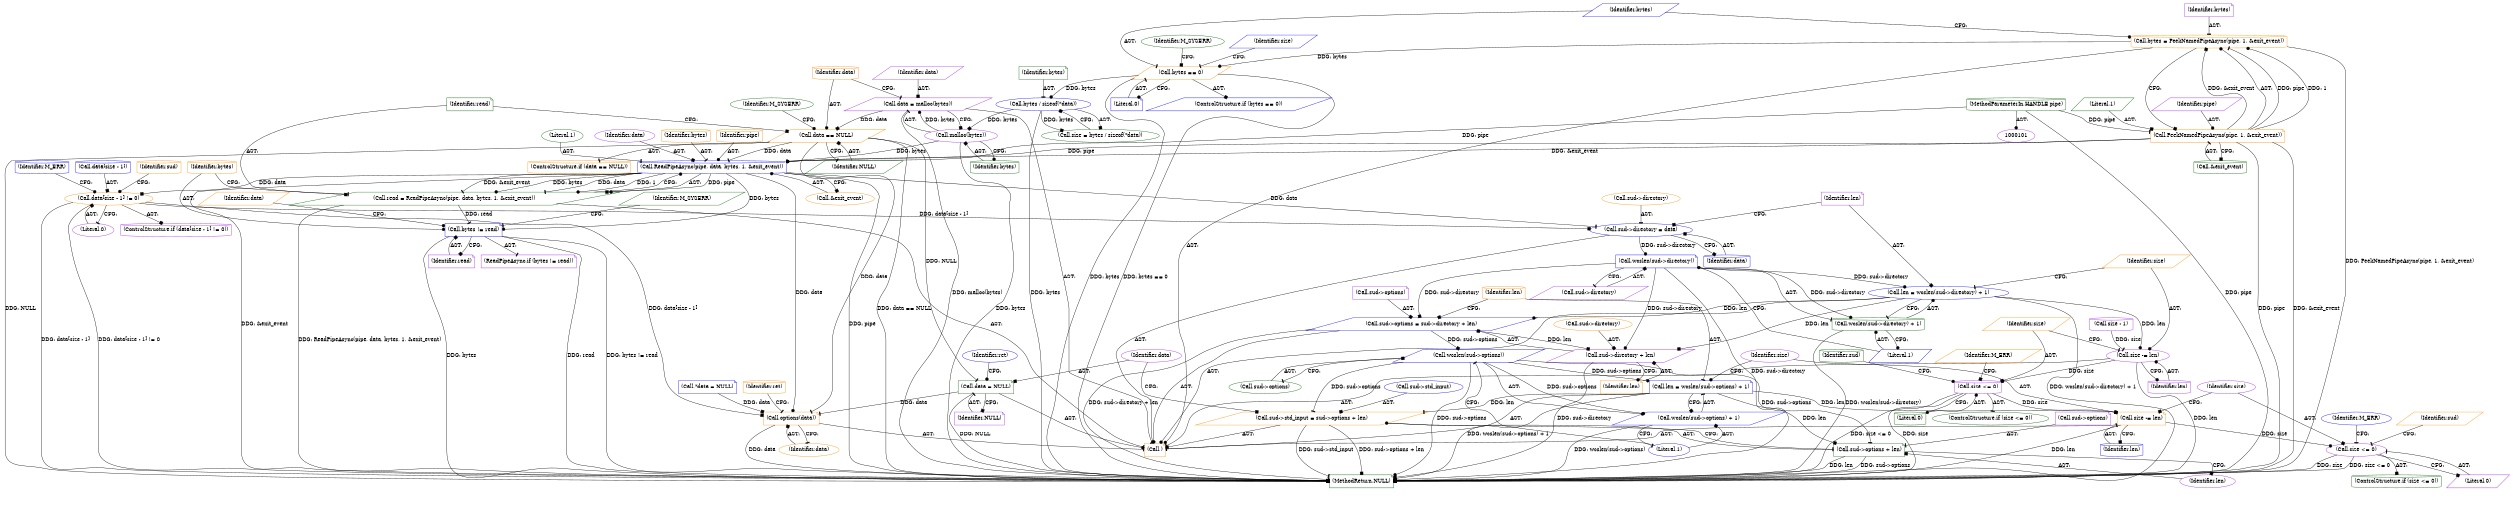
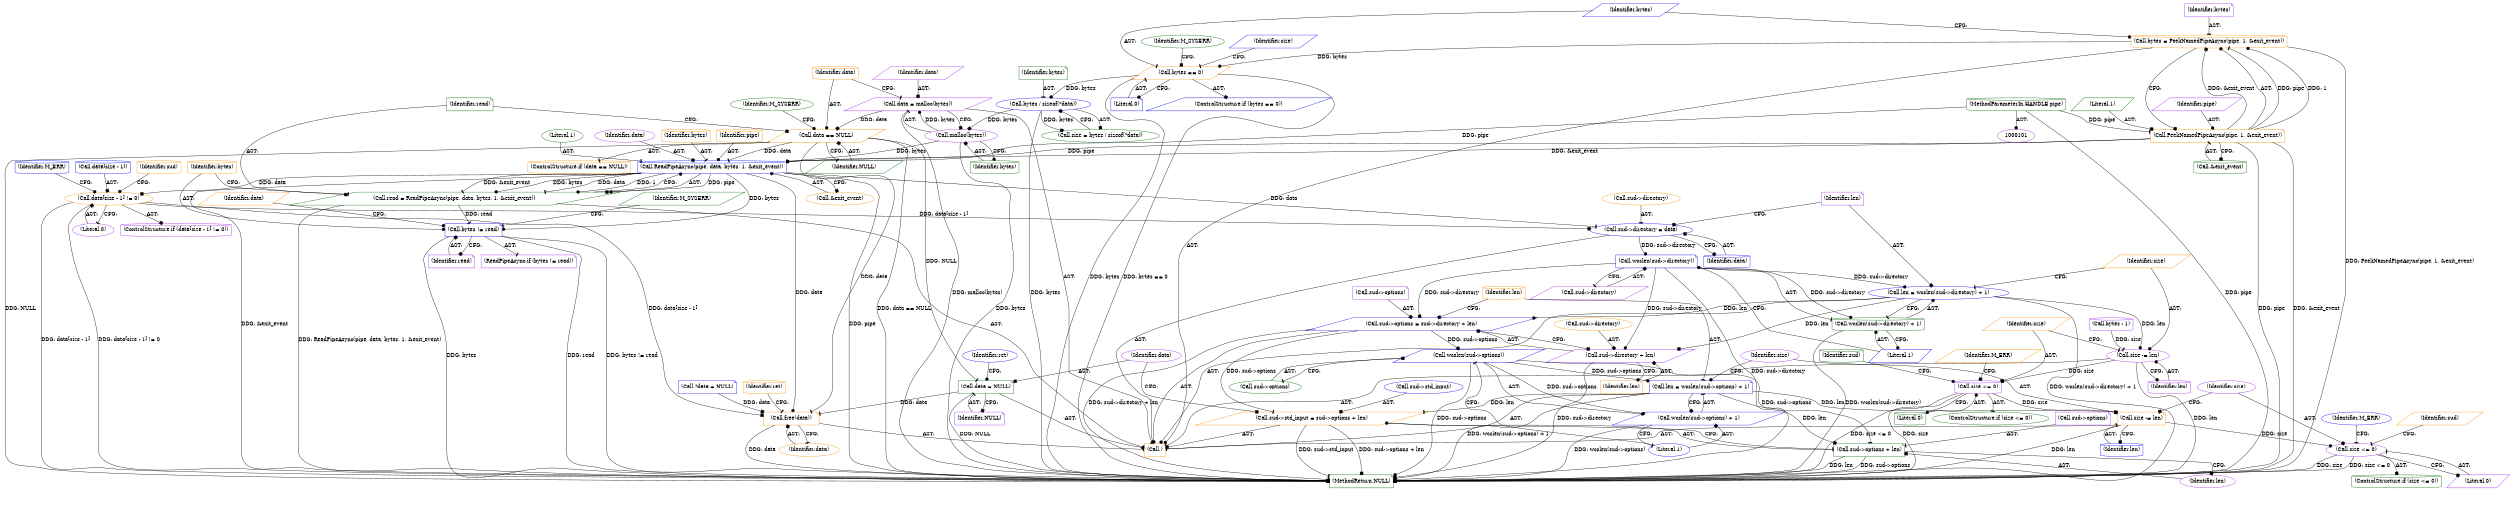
  digraph {
    node [color=purple shape=ellipse]
    edge [arrowhead=box]
    n1 [label="(Call,data = malloc(bytes))" shape=parallelogram]
    n2 [label="(Call,malloc(bytes))"]
    n3 [color=darkorange label="(Call,data == NULL)" shape=parallelogram]
    n4 [color=darkgreen label="(MethodReturn,NULL)" shape=note]
    n5 [color=darkorange label="(Call,)" shape=note]
    n6 [color=blue label="(Call,ReadPipeAsync(pipe, data, bytes, 1, &exit_event))" shape=cylinder]
    n7 [color=darkgreen label="(Identifier,bytes)" shape=cylinder]
-   n8 [color=darkorange label="(Call,options(data))" shape=note]
+   n8 [color=darkorange label="(Call,free(data))" shape=note]
    n9 [color=darkgreen label="(Call,data = NULL)" shape=note]
    n10 [color=darkgreen label="(Identifier,NULL)" shape=parallelogram]
    n11 [color=darkorange label="(ControlStructure,if (data == NULL))" shape=cylinder]
    n12 [color=darkgreen label="(Call,read = ReadPipeAsync(pipe, data, bytes, 1, &exit_event))" shape=parallelogram]
    n13 [color=blue label="(Call,bytes != read)" shape=note]
    n14 [color=darkorange label="(Call,data[size - 1] != 0)"]
    n15 [color=blue label="(Call,sud->directory = data)"]
    n16 [color=darkorange label="(Call,&exit_event)"]
    n17 [color=blue label="(Call,bytes / sizeof(*data))"]
    n18 [color=darkgreen label="(Call,size = bytes / sizeof(*data))"]
    n19 [color=darkorange label="(Call,bytes == 0)" shape=parallelogram]
    n20 [color=blue label="(Literal,0)" shape=note]
    n21 [color=blue label="(ControlStructure,if (bytes == 0))" shape=parallelogram]
    n22 [color=darkorange label="(Call,bytes = PeekNamedPipeAsync(pipe, 1, &exit_event))" shape=cylinder]
    n23 [color=darkorange label="(Call,PeekNamedPipeAsync(pipe, 1, &exit_event))" shape=note]
    n24 [color=darkgreen label="(Call,&exit_event)" shape=cylinder]
    n25 [color=darkgreen label="(MethodParameterIn,HANDLE pipe)" shape=cylinder]
    1000101
    n27 [color=darkorange label="(Identifier,data)"]
    n28 [label="(Identifier,NULL)" shape=note]
    n29 [label="(ReadPipeAsync,if (bytes != read))" shape=note]
    n30 [label="(Identifier,read)" shape=note]
    n31 [label="(Literal,0)"]
    n32 [label="(ControlStructure,if (data[size - 1] != 0))" shape=cylinder]
    n33 [color=blue label="(Call,wcslen(sud->directory))" shape=note]
    n34 [color=blue label="(Identifier,data)" shape=cylinder]
    n35 [color=blue label="(Call,len = wcslen(sud->directory) + 1)"]
    n36 [color=blue label="(Call,sud->options = sud->directory + len)" shape=parallelogram]
    n37 [label="(Call,sud->directory + len)" shape=parallelogram]
    n38 [color=darkgreen label="(Call,wcslen(sud->directory) + 1)" shape=cylinder]
    n39 [label="(Call,sud->directory)" shape=parallelogram]
    n40 [label="(Call,size -= len)"]
    n41 [color=blue label="(Call,wcslen(sud->options))" shape=parallelogram]
    n42 [color=darkorange label="(Identifier,len)" shape=note]
    n43 [color=blue label="(Literal,1)" shape=parallelogram]
    n44 [label="(Call,size <= 0)" shape=cylinder]
    n45 [label="(Identifier,len)" shape=cylinder]
    n46 [color=darkorange label="(Call,size -= len)" shape=note]
    n47 [color=darkgreen label="(Literal,0)" shape=cylinder]
    n48 [color=darkgreen label="(ControlStructure,if (size <= 0))"]
    n49 [label="(Call,size <= 0)"]
    n50 [color=blue label="(Identifier,len)" shape=cylinder]
    n51 [label="(Literal,0)" shape=parallelogram]
    n52 [color=darkgreen label="(ControlStructure,if (size <= 0))" shape=cylinder]
    n53 [color=blue label="(Call,len = wcslen(sud->options) + 1)" shape=note]
    n54 [color=darkorange label="(Call,sud->std_input = sud->options + len)" shape=parallelogram]
    n55 [color=darkgreen label="(Call,sud->options + len)" shape=note]
    n56 [color=blue label="(Call,wcslen(sud->options) + 1)" shape=parallelogram]
    n57 [color=darkgreen label="(Call,sud->options)"]
    n58 [label="(Identifier,len)"]
    n59 [color=blue label="(Literal,1)"]
    n60 [color=darkorange label="(Identifier,data)" shape=parallelogram]
    n61 [color=blue label="(Identifier,M_ERR)" shape=cylinder]
    n62 [color=blue label="(Identifier,bytes)" shape=parallelogram]
    n63 [color=blue label="(Call,sud->std_input)"]
    n64 [label="(Identifier,size)"]
    n65 [color=darkorange label="(Identifier,size)" shape=parallelogram]
    n66 [label="(Call,sud->options)" shape=note]
    n67 [color=darkorange label="(Identifier,pipe)" shape=cylinder]
    n68 [color=darkgreen label="(Identifier,M_SYSERR)"]
    n69 [color=blue label="(Call,data[size - 1])" shape=cylinder]
    n70 [color=darkorange label="(Identifier,bytes)" shape=cylinder]
    n71 [color=blue label="(Identifier,ret)"]
    n72 [color=darkorange label="(Identifier,M_ERR)" shape=parallelogram]
    n73 [color=darkorange label="(Call,sud->directory)"]
    n74 [label="(Identifier,data)"]
    n75 [color=darkorange label="(Identifier,size)" shape=parallelogram]
    n76 [color=darkorange label="(Identifier,sud)" shape=cylinder]
    n77 [label="(Identifier,bytes)" shape=note]
    n78 [color=darkgreen label="(Literal,1)"]
    n79 [color=darkgreen label="(Identifier,bytes)" shape=note]
    n80 [color=darkorange label="(Call,sud->directory)"]
    n81 [color=darkgreen label="(Identifier,read)" shape=note]
    n82 [color=darkorange label="(Identifier,ret)" shape=cylinder]
    n83 [label="(Identifier,data)"]
    n84 [color=darkgreen label="(Identifier,M_SYSERR)"]
    n85 [color=blue label="(Identifier,size)" shape=parallelogram]
    n86 [color=blue label="(Identifier,M_ERR)"]
    n87 [color=darkorange label="(Identifier,bytes)" shape=cylinder]
    n88 [color=darkorange label="(Identifier,data)" shape=cylinder]
    n89 [label="(Call,sud->options)" shape=note]
    n90 [color=blue label="(Call,*data = NULL)" shape=note]
    n91 [color=darkorange label="(Identifier,sud)" shape=parallelogram]
    n92 [color=darkorange label="(Identifier,len)" shape=cylinder]
    n93 [color=darkgreen label="(Identifier,sud)" shape=cylinder]
-   n94 [label="(Call,size - 1)" shape=cylinder]
+   n94 [label="(Call,bytes - 1)" shape=cylinder]
    n95 [label="(Identifier,size)"]
    n96 [color=darkgreen label="(Literal,1)" shape=parallelogram]
    n97 [label="(Identifier,data)" shape=parallelogram]
    n98 [label="(Identifier,pipe)" shape=parallelogram]
    n99 [color=darkgreen label="(Identifier,M_SYSERR)" shape=parallelogram]
    n100 [label="(Identifier,len)" shape=note]
    n1 -> n2 [label="CFG: "]
    n1 -> n3 [label="DDG: data"]
    n1 -> n4 [label="DDG: malloc(bytes)"]
    n1 -> n5 [arrowhead=tee label="AST: "]
    n2 -> n1 [arrowhead=tee label="AST: "]
    n2 -> n1 [arrowhead=dot label="DDG: bytes"]
    n2 -> n4 [label="DDG: bytes"]
    n2 -> n6 [arrowhead=tee label="DDG: bytes"]
    n2 -> n7 [arrowhead=dot label="CFG: "]
    n3 -> n4 [arrowhead=dot label="DDG: NULL"]
    n3 -> n4 [arrowhead=dot label="DDG: data == NULL"]
    n3 -> n6 [arrowhead=tee label="DDG: data"]
    n3 -> n8 [arrowhead=tee label="DDG: data"]
    n3 -> n9 [arrowhead=tee label="DDG: NULL"]
    n3 -> n10 [arrowhead=tee label="CFG: "]
    n3 -> n11 [arrowhead=tee label="AST: "]
    n6 -> n4 [label="DDG: pipe"]
    n6 -> n4 [arrowhead=dot label="DDG: &exit_event"]
    n6 -> n8 [arrowhead=dot label="DDG: data"]
    n6 -> n12 [arrowhead=dot label="AST: "]
    n6 -> n12 [label="DDG: pipe"]
    n6 -> n12 [arrowhead=tee label="DDG: &exit_event"]
    n6 -> n12 [arrowhead=dot label="DDG: bytes"]
    n6 -> n12 [arrowhead=tee label="DDG: data"]
    n6 -> n12 [arrowhead=dot label="DDG: 1"]
    n6 -> n13 [arrowhead=dot label="DDG: bytes"]
    n6 -> n14 [label="DDG: data"]
    n6 -> n15 [arrowhead=tee label="DDG: data"]
    n6 -> n16 [label="CFG: "]
    n7 -> n2 [label="AST: "]
    n8 -> n4 [label="DDG: data"]
    n8 -> n5 [arrowhead=tee label="AST: "]
    n8 -> n27 [arrowhead=tee label="CFG: "]
    n9 -> n4 [label="DDG: NULL"]
    n9 -> n5 [arrowhead=dot label="AST: "]
    n9 -> n8 [arrowhead=tee label="DDG: data"]
    n9 -> n28 [label="CFG: "]
    n10 -> n3 [label="AST: "]
    n12 -> n4 [label="DDG: ReadPipeAsync(pipe, data, bytes, 1, &exit_event)"]
    n12 -> n5 [arrowhead=tee label="AST: "]
    n12 -> n6 [arrowhead=dot label="CFG: "]
    n12 -> n13 [arrowhead=tee label="DDG: read"]
    n13 -> n4 [label="DDG: bytes"]
    n13 -> n4 [arrowhead=dot label="DDG: read"]
    n13 -> n4 [arrowhead=dot label="DDG: bytes != read"]
    n13 -> n29 [arrowhead=tee label="AST: "]
    n13 -> n30 [label="CFG: "]
    n14 -> n4 [arrowhead=tee label="DDG: data[size - 1] != 0"]
    n14 -> n4 [arrowhead=tee label="DDG: data[size - 1]"]
    n14 -> n8 [label="DDG: data[size - 1]"]
    n14 -> n15 [label="DDG: data[size - 1]"]
    n14 -> n31 [arrowhead=tee label="CFG: "]
    n14 -> n32 [label="AST: "]
    n15 -> n5 [arrowhead=dot label="AST: "]
    n15 -> n33 [arrowhead=dot label="DDG: sud->directory"]
    n15 -> n34 [label="CFG: "]
    n16 -> n6 [arrowhead=dot label="AST: "]
    n17 -> n2 [label="DDG: bytes"]
    n17 -> n4 [label="DDG: bytes"]
    n17 -> n18 [label="AST: "]
    n17 -> n18 [label="DDG: bytes"]
    n18 -> n17 [label="CFG: "]
    n19 -> n4 [label="DDG: bytes"]
    n19 -> n4 [arrowhead=tee label="DDG: bytes == 0"]
    n19 -> n17 [arrowhead=dot label="DDG: bytes"]
    n19 -> n20 [arrowhead=dot label="CFG: "]
    n19 -> n21 [label="AST: "]
    n20 -> n19 [arrowhead=tee label="AST: "]
    n22 -> n4 [arrowhead=dot label="DDG: PeekNamedPipeAsync(pipe, 1, &exit_event)"]
    n22 -> n5 [arrowhead=dot label="AST: "]
    n22 -> n19 [arrowhead=dot label="DDG: bytes"]
    n22 -> n23 [label="CFG: "]
    n23 -> n4 [label="DDG: pipe"]
    n23 -> n4 [arrowhead=dot label="DDG: &exit_event"]
    n23 -> n6 [arrowhead=dot label="DDG: pipe"]
    n23 -> n6 [arrowhead=dot label="DDG: &exit_event"]
    n23 -> n22 [arrowhead=dot label="AST: "]
    n23 -> n22 [arrowhead=tee label="DDG: pipe"]
    n23 -> n22 [arrowhead=dot label="DDG: 1"]
    n23 -> n22 [label="DDG: &exit_event"]
    n23 -> n24 [label="CFG: "]
    n24 -> n23 [arrowhead=tee label="AST: "]
    n25 -> n4 [arrowhead=dot label="DDG: pipe"]
    n25 -> n6 [arrowhead=dot label="DDG: pipe"]
    n25 -> n23 [arrowhead=tee label="DDG: pipe"]
    n25 -> 1000101 [arrowhead=dot label="AST: "]
    n27 -> n8 [label="AST: "]
    n28 -> n9 [arrowhead=tee label="AST: "]
    n30 -> n13 [label="AST: "]
    n31 -> n14 [label="AST: "]
    n33 -> n4 [label="DDG: sud->directory"]
    n33 -> n35 [arrowhead=dot label="DDG: sud->directory"]
    n33 -> n36 [label="DDG: sud->directory"]
    n33 -> n37 [arrowhead=dot label="DDG: sud->directory"]
    n33 -> n38 [arrowhead=tee label="AST: "]
    n33 -> n38 [arrowhead=dot label="DDG: sud->directory"]
    n33 -> n39 [arrowhead=tee label="CFG: "]
    n34 -> n15 [label="AST: "]
    n35 -> n4 [arrowhead=tee label="DDG: wcslen(sud->directory) + 1"]
    n35 -> n5 [arrowhead=dot label="AST: "]
    n35 -> n36 [arrowhead=dot label="DDG: len"]
    n35 -> n37 [label="DDG: len"]
    n35 -> n38 [arrowhead=tee label="CFG: "]
    n35 -> n40 [arrowhead=dot label="DDG: len"]
    n36 -> n4 [arrowhead=tee label="DDG: sud->directory + len"]
    n36 -> n5 [arrowhead=dot label="AST: "]
-   n36 -> n37 [label="DDG: len"]
+   n36 -> n37 [label="CFG: "]
    n36 -> n41 [label="DDG: sud->options"]
    n37 -> n4 [label="DDG: sud->directory"]
    n37 -> n36 [label="AST: "]
    n37 -> n42 [arrowhead=dot label="CFG: "]
    n38 -> n4 [label="DDG: wcslen(sud->directory)"]
    n38 -> n35 [arrowhead=dot label="AST: "]
    n38 -> n43 [arrowhead=dot label="CFG: "]
    n39 -> n33 [label="AST: "]
    n40 -> n4 [arrowhead=dot label="DDG: len"]
    n40 -> n5 [arrowhead=tee label="AST: "]
    n40 -> n44 [arrowhead=dot label="DDG: size"]
    n40 -> n45 [arrowhead=dot label="CFG: "]
    n41 -> n4 [arrowhead=dot label="DDG: sud->options"]
    n41 -> n53 [arrowhead=dot label="DDG: sud->options"]
-   n41 -> n54 [arrowhead=tee label="DDG: sud->options"]
+   n36 -> n54 [arrowhead=tee label="DDG: sud->options"]
    n41 -> n55 [arrowhead=tee label="DDG: sud->options"]
    n41 -> n56 [arrowhead=dot label="AST: "]
    n41 -> n56 [arrowhead=dot label="DDG: sud->options"]
    n41 -> n57 [arrowhead=tee label="CFG: "]
    n42 -> n37 [label="AST: "]
    n43 -> n33 [arrowhead=dot label="CFG: "]
    n43 -> n38 [arrowhead=dot label="AST: "]
    n44 -> n4 [arrowhead=dot label="DDG: size"]
    n44 -> n4 [label="DDG: size <= 0"]
    n44 -> n46 [label="DDG: size"]
    n44 -> n47 [arrowhead=dot label="CFG: "]
    n44 -> n48 [arrowhead=tee label="AST: "]
    n45 -> n40 [arrowhead=dot label="AST: "]
    n46 -> n4 [label="DDG: len"]
    n46 -> n5 [arrowhead=tee label="AST: "]
    n46 -> n49 [arrowhead=dot label="DDG: size"]
    n46 -> n50 [label="CFG: "]
    n47 -> n44 [arrowhead=dot label="AST: "]
    n49 -> n4 [arrowhead=tee label="DDG: size <= 0"]
    n49 -> n4 [arrowhead=tee label="DDG: size"]
    n49 -> n51 [label="CFG: "]
    n49 -> n52 [label="AST: "]
    n50 -> n46 [arrowhead=tee label="AST: "]
    n51 -> n49 [arrowhead=tee label="AST: "]
    n53 -> n4 [arrowhead=tee label="DDG: wcslen(sud->options) + 1"]
    n53 -> n5 [arrowhead=tee label="AST: "]
    n53 -> n46 [arrowhead=dot label="DDG: len"]
    n53 -> n54 [arrowhead=tee label="DDG: len"]
    n53 -> n55 [label="DDG: len"]
    n53 -> n56 [label="CFG: "]
    n54 -> n4 [arrowhead=tee label="DDG: sud->std_input"]
    n54 -> n4 [label="DDG: sud->options + len"]
    n54 -> n5 [label="AST: "]
    n54 -> n55 [arrowhead=tee label="CFG: "]
    n55 -> n4 [arrowhead=tee label="DDG: sud->options"]
    n55 -> n4 [label="DDG: len"]
    n55 -> n54 [arrowhead=dot label="AST: "]
    n55 -> n58 [label="CFG: "]
    n56 -> n4 [arrowhead=dot label="DDG: wcslen(sud->options)"]
    n56 -> n53 [arrowhead=tee label="AST: "]
    n56 -> n59 [arrowhead=tee label="CFG: "]
    n57 -> n41 [label="AST: "]
    n58 -> n55 [label="AST: "]
    n59 -> n41 [arrowhead=tee label="CFG: "]
    n59 -> n56 [label="AST: "]
    n60 -> n13 [arrowhead=dot label="CFG: "]
    n61 -> n14 [arrowhead=dot label="CFG: "]
    n62 -> n19 [arrowhead=tee label="AST: "]
    n62 -> n22 [arrowhead=dot label="CFG: "]
    n63 -> n54 [label="AST: "]
    n64 -> n46 [label="CFG: "]
    n64 -> n49 [label="AST: "]
    n65 -> n40 [arrowhead=tee label="CFG: "]
    n65 -> n44 [label="AST: "]
    n66 -> n55 [arrowhead=tee label="AST: "]
    n67 -> n6 [arrowhead=dot label="AST: "]
    n68 -> n3 [arrowhead=dot label="CFG: "]
    n69 -> n14 [label="AST: "]
    n70 -> n12 [arrowhead=tee label="CFG: "]
    n70 -> n13 [arrowhead=dot label="AST: "]
    n71 -> n9 [arrowhead=dot label="CFG: "]
    n72 -> n44 [label="CFG: "]
    n73 -> n15 [arrowhead=tee label="AST: "]
    n74 -> n9 [label="AST: "]
    n74 -> n54 [label="CFG: "]
    n75 -> n35 [arrowhead=tee label="CFG: "]
    n75 -> n40 [arrowhead=dot label="AST: "]
    n76 -> n14 [arrowhead=dot label="CFG: "]
    n77 -> n22 [arrowhead=tee label="AST: "]
    n78 -> n6 [arrowhead=tee label="AST: "]
    n79 -> n17 [arrowhead=tee label="AST: "]
    n80 -> n37 [label="AST: "]
    n81 -> n3 [label="CFG: "]
    n81 -> n12 [label="AST: "]
    n82 -> n8 [arrowhead=tee label="CFG: "]
    n83 -> n6 [label="AST: "]
    n84 -> n19 [label="CFG: "]
    n85 -> n19 [arrowhead=tee label="CFG: "]
    n86 -> n49 [arrowhead=tee label="CFG: "]
    n87 -> n6 [arrowhead=tee label="AST: "]
    n88 -> n1 [arrowhead=tee label="CFG: "]
    n88 -> n3 [arrowhead=dot label="AST: "]
    n89 -> n36 [label="AST: "]
    n90 -> n8 [label="DDG: data"]
    n91 -> n49 [arrowhead=tee label="CFG: "]
    n92 -> n36 [label="CFG: "]
    n92 -> n53 [arrowhead=tee label="AST: "]
    n93 -> n44 [arrowhead=dot label="CFG: "]
    n94 -> n40 [arrowhead=tee label="DDG: size"]
    n95 -> n46 [label="AST: "]
    n95 -> n53 [arrowhead=dot label="CFG: "]
    n96 -> n23 [label="AST: "]
    n97 -> n1 [label="AST: "]
    n98 -> n23 [arrowhead=dot label="AST: "]
    n99 -> n13 [arrowhead=tee label="CFG: "]
    n100 -> n15 [label="CFG: "]
    n100 -> n35 [label="AST: "]
  }
